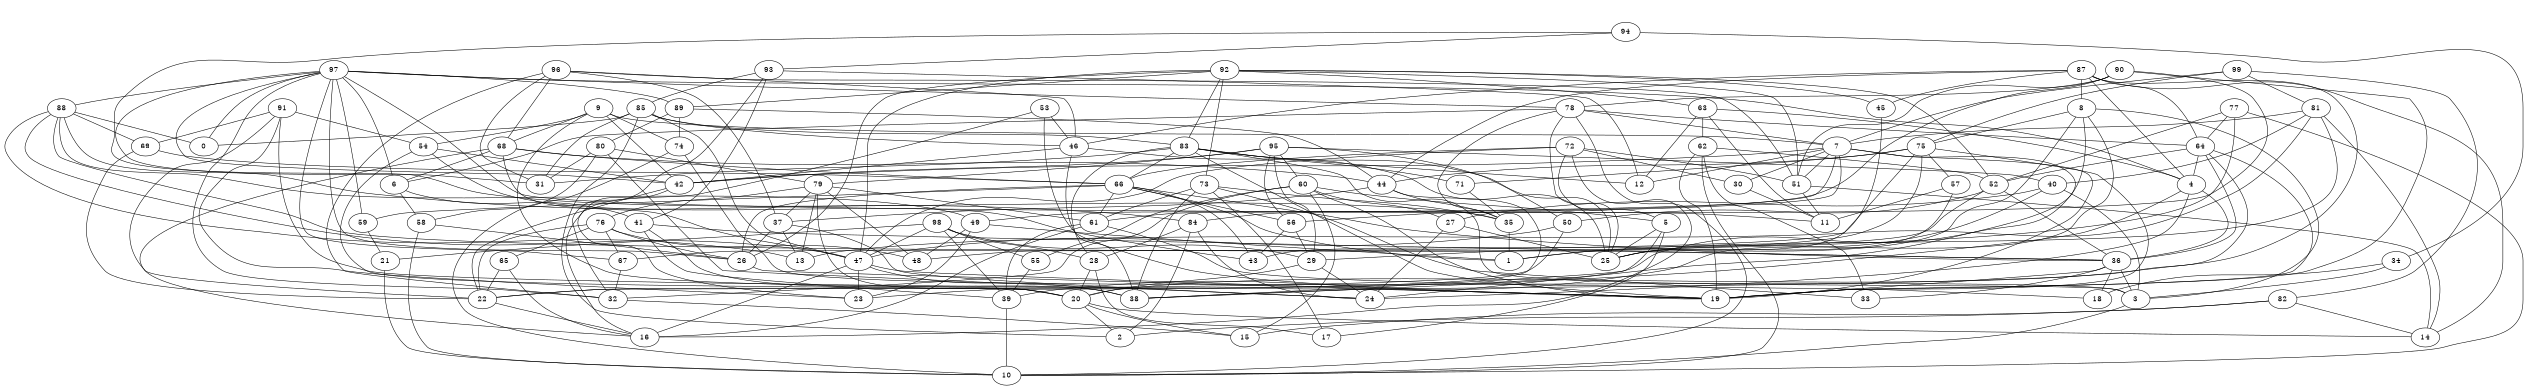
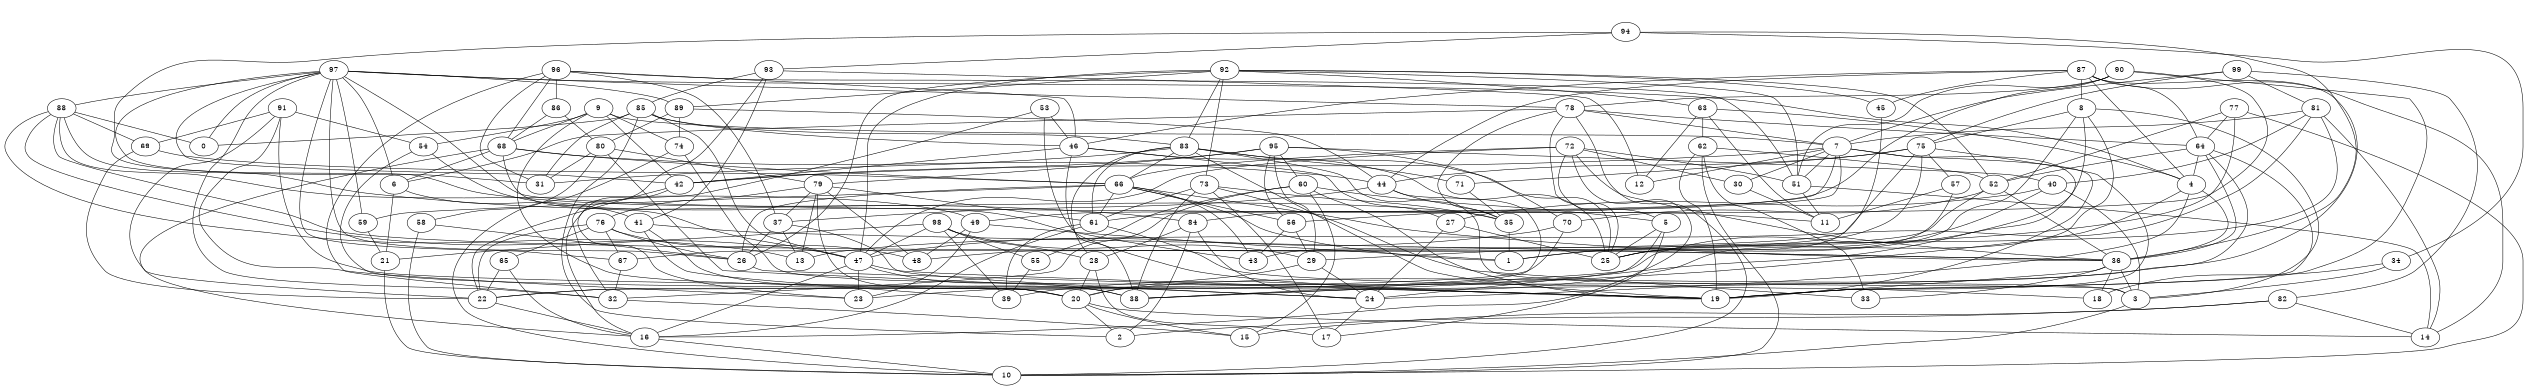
  digraph {
    edge [color=black dir=none]
    40
    27
    3
    25
    24
    10
    51
    14
    11
    82
    13
    2
    15
    49
    48
    1
    23
    36
    19
    18
    33
    53
    46
    16
    38
    42
    64
    4
    52
    43
-   50
+   50 [label=70]
    88
    0
    69
    84
    47
    66
    22
    28
    61
    39
    68
    6
    44
    41
    21
    37
    35
    56
    59
    26
    72
    5
    30
    17
    29
    32
    91
    54
    20
    7
    12
    65
    79
    76
    67
    58
    92
    63
    83
    45
    73
    89
    62
    71
    31
    74
    80
    97
    78
    55
    57
    90
    34
    60
    98
    94
    93
    85
    96
+   86
    9
    8
    75
    87
    95
    81
    99
    77
    subgraph sub_1 {
      40
      27
      3
      25
      24
      10
      51
      14
      11
      82
      13
      2
      15
      49
      48
      1
      23
      36
      19
      18
      33
      53
      46
      16
      38
      42
      64
      4
      52
      43
      50
      88
      0
      69
      84
      47
      66
      22
      28
      61
      39
      68
      6
      44
      41
      21
      37
      35
      56
      59
      26
      72
      5
      30
      17
      29
      32
      91
      54
      20
      7
      12
      65
      79
      76
      67
      58
      92
      63
      83
      45
      73
      89
      62
      71
      31
      74
      80
      97
      78
      55
      57
      90
      34
      60
      98
      94
      93
      85
      96
+     86
      9
      8
      75
      87
      95
      81
      99
      77
    }
    40 -> 27
    40 -> 3
    40 -> 25
    27 -> 25
    27 -> 24
    3 -> 10
+   24 -> 17
    51 -> 14
    51 -> 11
    82 -> 14
    82 -> 2
    82 -> 15
    49 -> 48
    49 -> 1
    49 -> 23
    36 -> 3
    36 -> 19
    36 -> 18
    36 -> 33
    53 -> 19
    53 -> 46
    53 -> 16
-   60 -> 27
+   46 -> 27
    46 -> 25
    46 -> 38
    46 -> 42
-   39 -> 10
+   16 -> 10
    42 -> 23
    42 -> 22
    64 -> 36
    64 -> 19
    64 -> 38
    64 -> 4
    64 -> 52
    4 -> 24
    4 -> 36
    4 -> 38
    52 -> 36
    52 -> 43
    52 -> 50
    50 -> 47
    50 -> 22
    88 -> 13
    88 -> 49
    88 -> 36
    88 -> 0
    88 -> 69
    88 -> 84
    88 -> 47
    69 -> 66
    69 -> 22
    84 -> 24
    84 -> 2
    84 -> 28
    47 -> 23
    47 -> 19
    47 -> 16
    47 -> 38
    66 -> 1
    66 -> 36
    66 -> 43
    66 -> 61
    66 -> 56
    66 -> 59
    66 -> 26
    22 -> 16
    28 -> 17
    28 -> 20
    61 -> 18
    61 -> 16
    61 -> 39
    68 -> 16
    68 -> 47
    68 -> 66
    68 -> 6
    68 -> 44
    6 -> 41
-   6 -> 58
+   6 -> 21
    44 -> 23
    44 -> 37
    44 -> 35
    41 -> 36
    41 -> 38
    41 -> 39
    21 -> 10
    37 -> 24
    37 -> 13
    37 -> 26
    35 -> 1
    56 -> 43
    56 -> 29
    59 -> 21
    26 -> 19
    72 -> 51
+   72 -> 36
    72 -> 16
    72 -> 47
    72 -> 66
    72 -> 5
    72 -> 30
    5 -> 25
    5 -> 38
    5 -> 17
    30 -> 11
    29 -> 24
    29 -> 20
    32 -> 15
    91 -> 23
    91 -> 19
    91 -> 69
    91 -> 22
    91 -> 54
-   54 -> 42
    54 -> 43
    54 -> 20
    20 -> 14
    20 -> 2
    20 -> 15
    7 -> 24
    7 -> 51
    7 -> 19
    7 -> 42
    7 -> 61
    7 -> 56
    7 -> 30
    7 -> 12
    65 -> 16
    65 -> 22
    79 -> 13
    79 -> 48
    79 -> 61
    79 -> 37
    79 -> 20
    79 -> 76
    76 -> 48
    76 -> 22
    76 -> 26
    76 -> 65
    76 -> 67
    67 -> 32
    58 -> 10
    58 -> 26
    92 -> 51
    92 -> 52
    92 -> 47
    92 -> 26
    92 -> 63
    92 -> 83
    92 -> 45
    92 -> 73
    92 -> 89
    63 -> 11
    63 -> 4
    63 -> 12
    63 -> 62
    83 -> 3
    83 -> 25
    83 -> 19
    83 -> 66
    83 -> 28
-   83 -> 12
+   83 -> 61
    83 -> 71
    83 -> 31
    45 -> 25
    73 -> 33
    73 -> 38
    73 -> 61
    73 -> 35
    73 -> 17
    89 -> 44
    89 -> 74
    89 -> 80
    62 -> 10
    62 -> 19
    62 -> 33
    62 -> 52
    71 -> 35
    74 -> 3
    74 -> 10
    80 -> 24
    80 -> 79
    80 -> 58
    80 -> 31
    97 -> 11
    97 -> 42
    97 -> 4
    97 -> 88
    97 -> 0
    97 -> 6
    97 -> 59
    97 -> 26
    97 -> 32
    97 -> 67
    97 -> 89
    97 -> 31
    97 -> 78
    78 -> 25
    78 -> 10
    78 -> 64
    78 -> 6
    78 -> 35
    78 -> 7
    55 -> 39
    57 -> 25
    57 -> 11
    90 -> 51
    90 -> 49
    90 -> 19
    90 -> 84
    90 -> 78
    34 -> 3
    34 -> 18
    60 -> 15
    60 -> 19
    60 -> 5
    60 -> 32
    60 -> 55
    98 -> 47
    98 -> 28
    98 -> 39
    98 -> 21
    98 -> 29
    98 -> 55
+   94 -> 36
    94 -> 35
    94 -> 34
    94 -> 93
    93 -> 41
    93 -> 32
    93 -> 12
    93 -> 85
    85 -> 2
    85 -> 46
    85 -> 0
    85 -> 47
    85 -> 83
    85 -> 31
    96 -> 51
    96 -> 46
    96 -> 68
    96 -> 37
    96 -> 32
    96 -> 31
+   96 -> 86
+   86 -> 68
+   86 -> 80
    9 -> 42
    9 -> 68
    9 -> 54
    9 -> 20
    9 -> 7
    9 -> 74
    8 -> 3
    8 -> 1
    8 -> 22
    8 -> 39
    8 -> 75
    75 -> 48
    75 -> 19
    75 -> 44
    75 -> 67
    75 -> 71
    75 -> 57
    87 -> 14
    87 -> 46
    87 -> 64
    87 -> 4
    87 -> 44
    87 -> 20
    87 -> 45
    87 -> 8
    95 -> 40
    95 -> 42
    95 -> 50
    95 -> 56
    95 -> 29
    95 -> 79
    95 -> 60
    81 -> 40
    81 -> 14
    81 -> 13
    81 -> 1
    81 -> 7
    99 -> 82
    99 -> 7
    99 -> 75
    99 -> 81
    77 -> 10
    77 -> 64
    77 -> 52
    77 -> 29
  }
